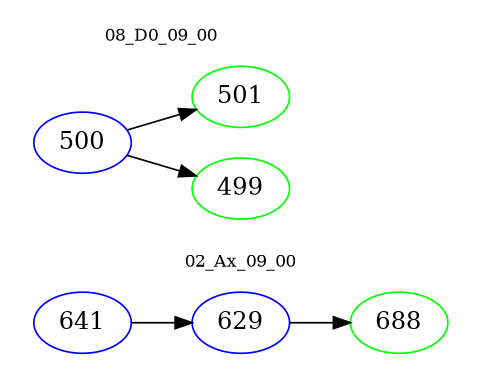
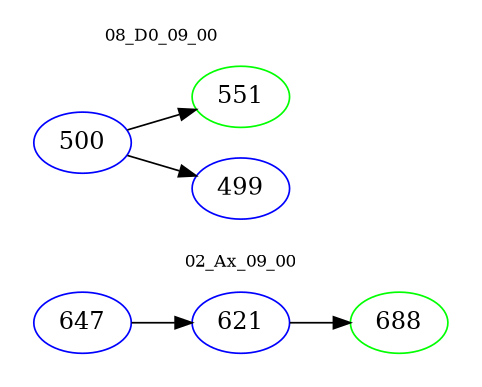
  digraph {
    rankdir=LR
    node [color=blue]
    edge [color=black]
-   n1 [label=629]
+   n1 [label=621]
    n2 [color=green label=688]
-   n3 [label=641]
+   n3 [label=647]
    n4 [label=500]
-   n5 [color=green label=499]
-   n6 [color=green label=501]
+   n5 [label=499]
+   n6 [color=green label=551]
    subgraph cluster_1 {
      color=white
      fontsize=10
      label="02_Ax_09_00"
      n1
      n2
      n3
    }
    subgraph cluster_2 {
      color=white
      fontsize=10
      label="08_D0_09_00"
      n4
      n5
      n6
    }
    n1 -> n2
    n3 -> n1
    n4 -> n5
    n4 -> n6
  }
